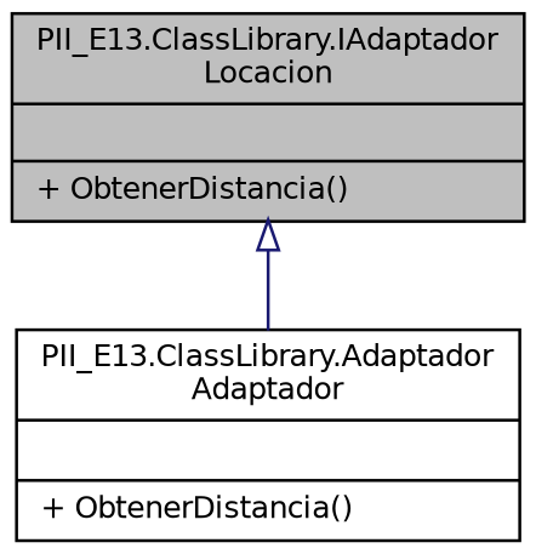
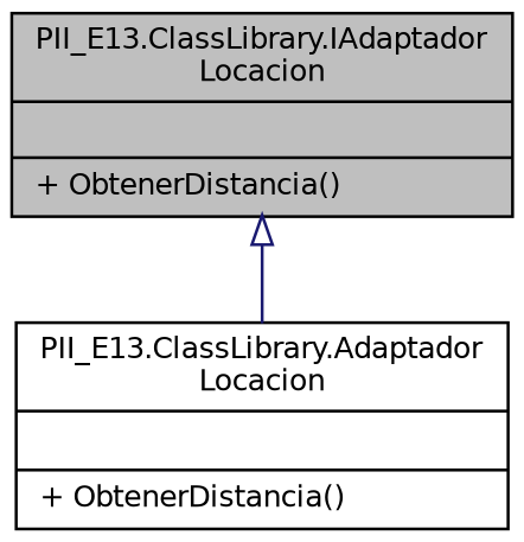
  digraph {
    node [color=black fontname=Helvetica fontsize=10 shape=record style=filled]
    n1 [fillcolor=grey75 fontcolor=black height=0.2 label="{PII_E13.ClassLibrary.IAdaptador\lLocacion\n||+ ObtenerDistancia()\l}" width=0.4]
-   n2 [fillcolor=white height=0.2 label="{PII_E13.ClassLibrary.Adaptador\lAdaptador\n||+ ObtenerDistancia()\l}" width=0.4]
+   n2 [fillcolor=white height=0.2 label="{PII_E13.ClassLibrary.Adaptador\lLocacion\n||+ ObtenerDistancia()\l}" width=0.4]
    n1 -> n2 [arrowtail=onormal color=midnightblue dir=back fontname=Helvetica fontsize=10 labelfontname=Helvetica labelfontsize=10 style=solid]
  }
